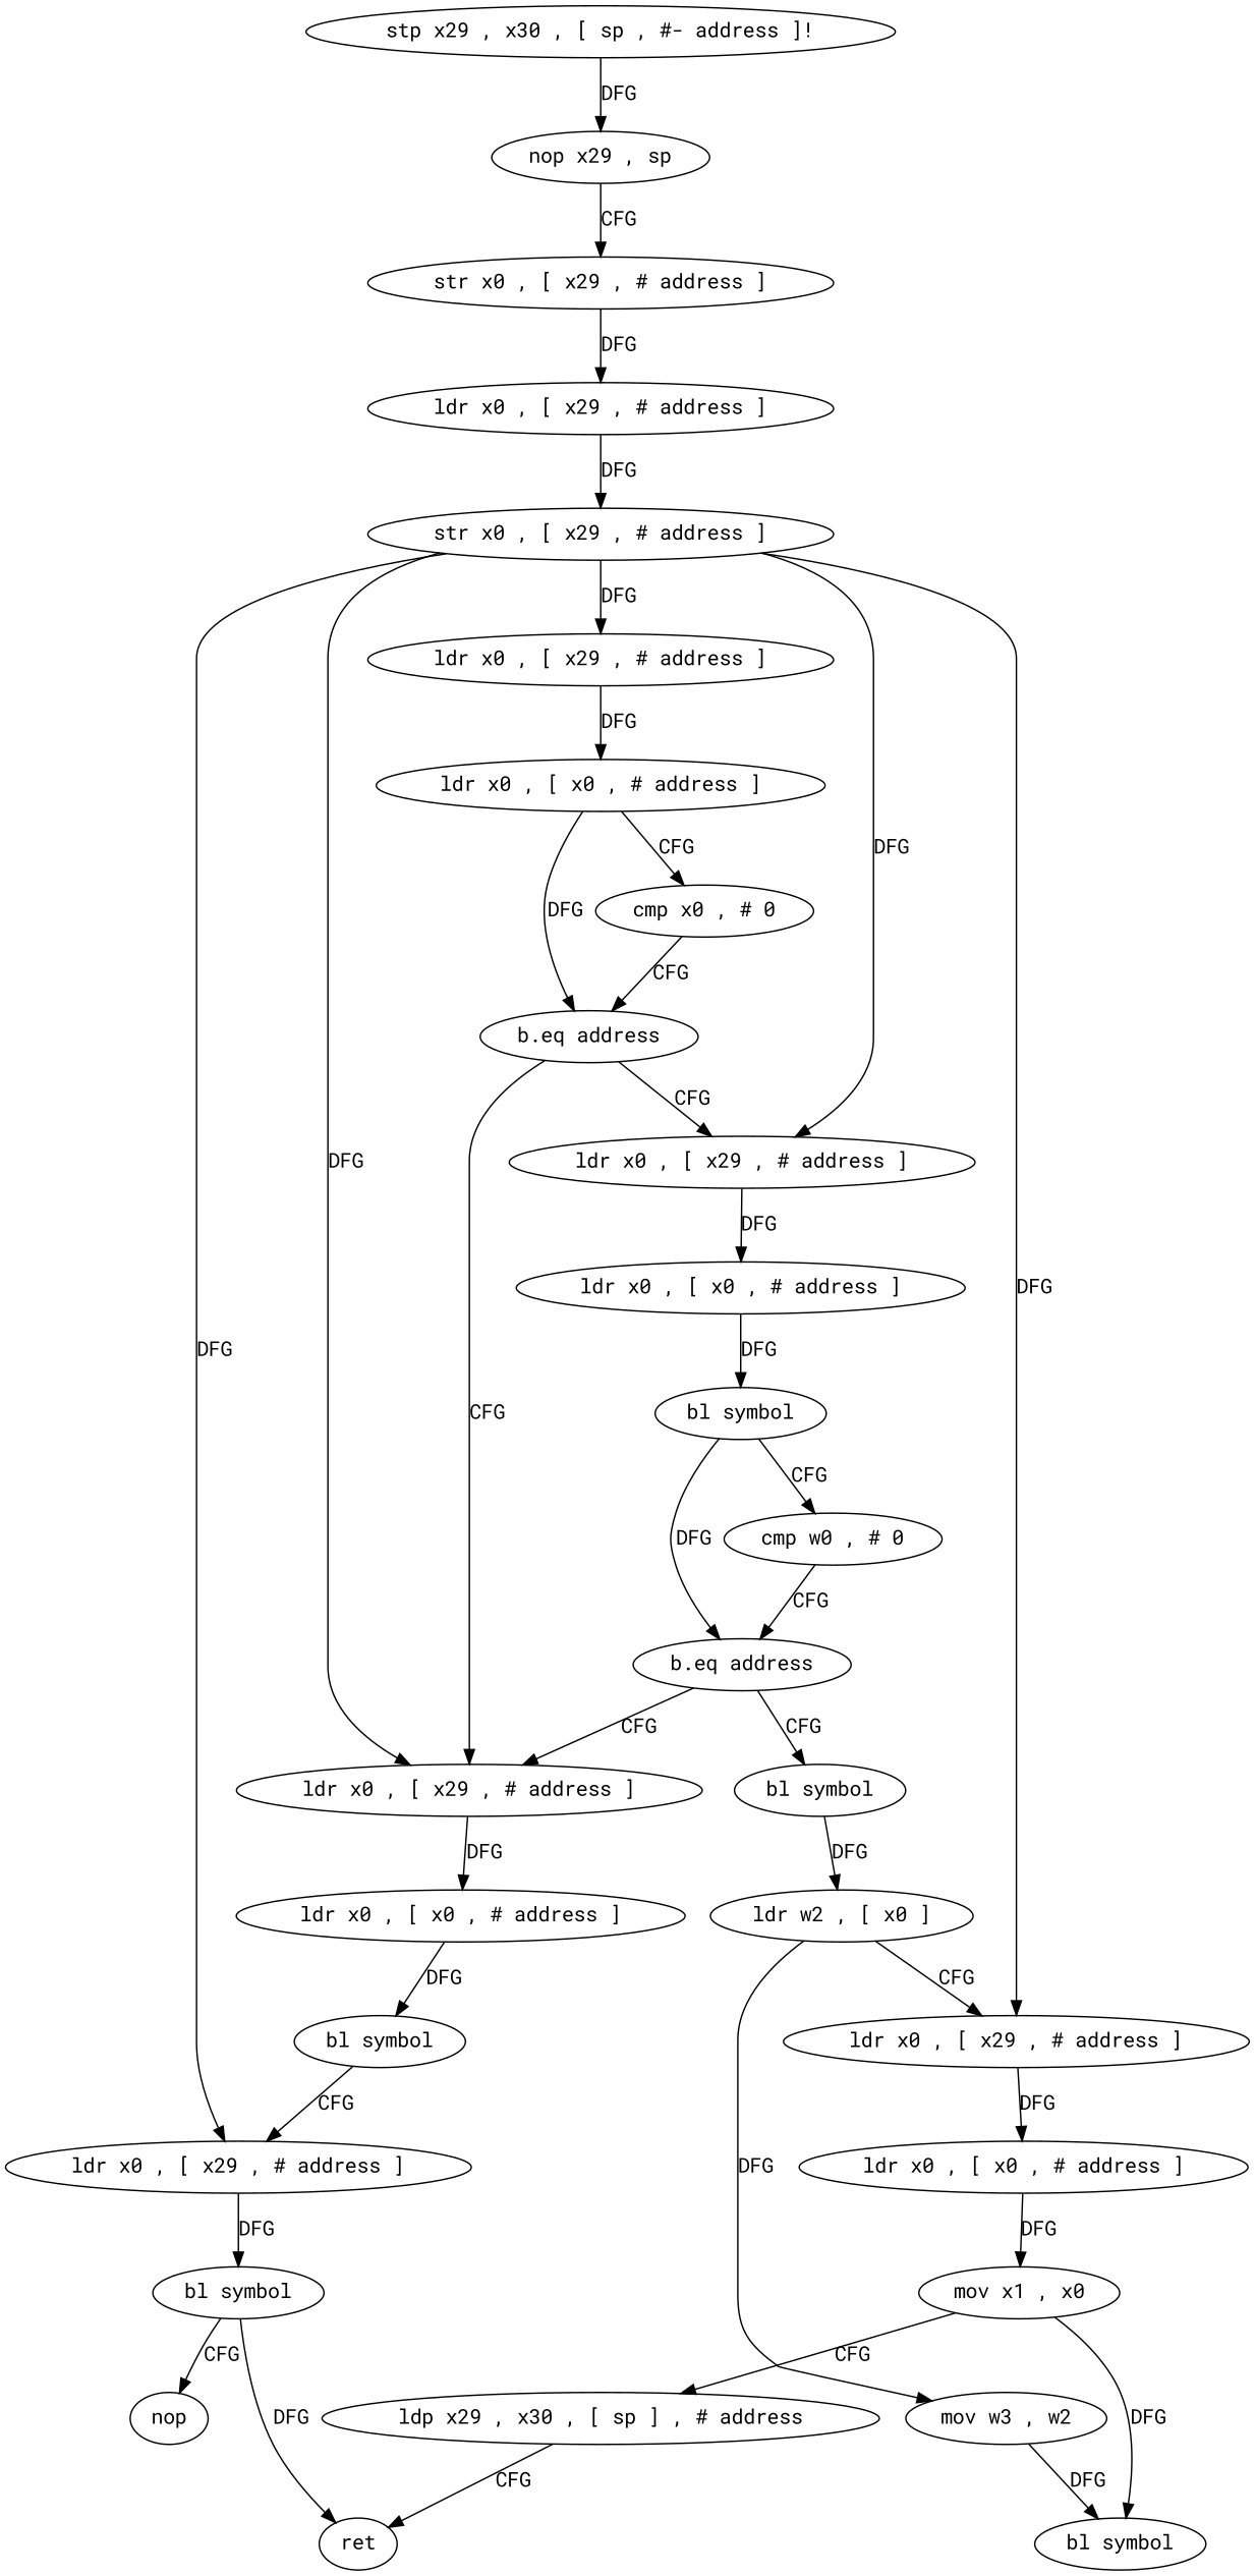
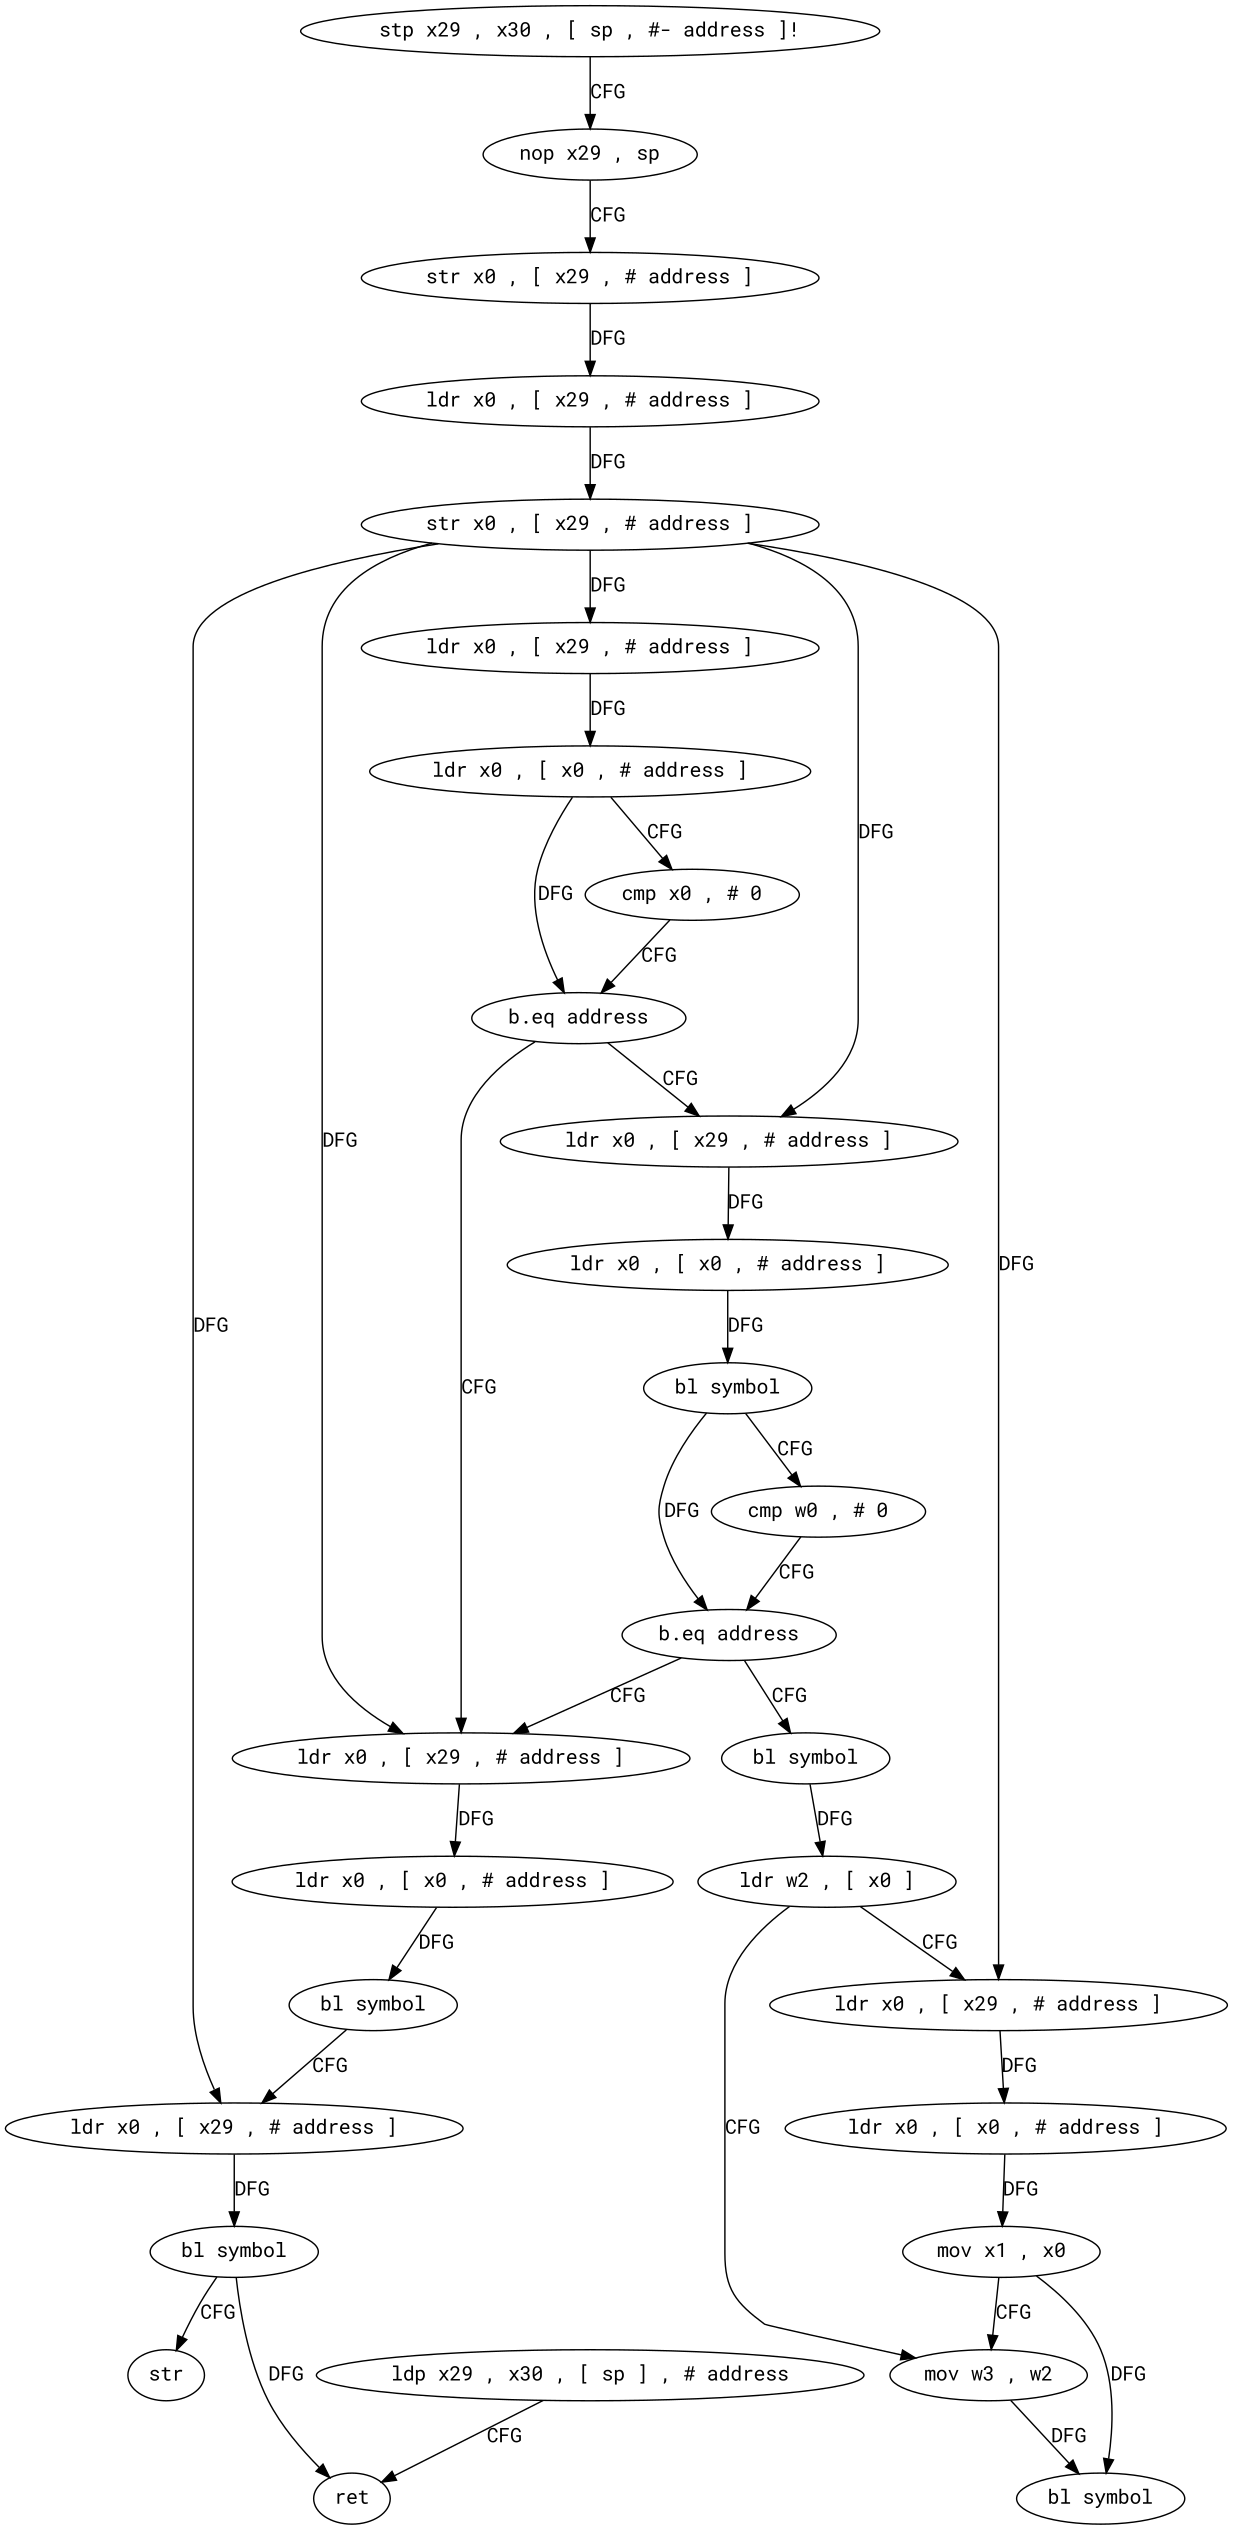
  digraph {
    fontname="Roboto Mono"
    node [fontname="Roboto Mono"]
    edge [fontname="Roboto Mono"]
    n1 [label="stp x29 , x30 , [ sp , #- address ]!"]
    n2 [label="nop x29 , sp"]
    n3 [label="str x0 , [ x29 , # address ]"]
    n4 [label="ldr x0 , [ x29 , # address ]"]
    n5 [label="str x0 , [ x29 , # address ]"]
    n6 [label="ldr x0 , [ x29 , # address ]"]
    n7 [label="ldr x0 , [ x29 , # address ]"]
    n8 [label="ldr x0 , [ x29 , # address ]"]
    n9 [label="ldr x0 , [ x29 , # address ]"]
    n10 [label="ldr x0 , [ x29 , # address ]"]
    n11 [label="ldr x0 , [ x0 , # address ]"]
    n12 [label="ldr x0 , [ x0 , # address ]"]
    n13 [label="ldr x0 , [ x0 , # address ]"]
    n14 [label="bl symbol"]
    n15 [label="ldr x0 , [ x0 , # address ]"]
    n16 [label="cmp x0 , # 0"]
    n17 [label="b.eq address"]
    n18 [label="bl symbol"]
    n19 [label="bl symbol"]
-   n20 [label=nop]
+   n20 [label=str]
    n21 [label=ret]
    n22 [label="ldp x29 , x30 , [ sp ] , # address"]
    n23 [label="cmp w0 , # 0"]
    n24 [label="b.eq address"]
    n25 [label="bl symbol"]
    n26 [label="ldr w2 , [ x0 ]"]
    n27 [label="mov w3 , w2"]
    n28 [label="bl symbol"]
    n29 [label="mov x1 , x0"]
-   n1 -> n2 [label=DFG]
+   n1 -> n2 [label=CFG]
    n2 -> n3 [label=CFG]
    n3 -> n4 [label=DFG]
    n4 -> n5 [label=DFG]
    n5 -> n6 [label=DFG]
    n5 -> n7 [label=DFG]
    n5 -> n8 [label=DFG]
    n5 -> n9 [label=DFG]
    n5 -> n10 [label=DFG]
    n6 -> n11 [label=DFG]
    n7 -> n12 [label=DFG]
    n8 -> n13 [label=DFG]
    n9 -> n14 [label=DFG]
    n10 -> n15 [label=DFG]
    n11 -> n16 [label=CFG]
    n11 -> n17 [label=DFG]
    n12 -> n18 [label=DFG]
    n13 -> n19 [label=DFG]
    n14 -> n20 [label=CFG]
    n14 -> n21 [label=DFG]
    n15 -> n29 [label=DFG]
    n16 -> n17 [label=CFG]
    n17 -> n7 [label=CFG]
    n17 -> n8 [label=CFG]
    n18 -> n9 [label=CFG]
    n19 -> n23 [label=CFG]
    n19 -> n24 [label=DFG]
    n22 -> n21 [label=CFG]
    n23 -> n24 [label=CFG]
    n24 -> n7 [label=CFG]
    n24 -> n25 [label=CFG]
    n25 -> n26 [label=DFG]
    n26 -> n10 [label=CFG]
-   n26 -> n27 [label=DFG]
+   n26 -> n27 [label=CFG]
    n27 -> n28 [label=DFG]
-   n29 -> n22 [label=CFG]
+   n29 -> n27 [label=CFG]
    n29 -> n28 [label=DFG]
  }
